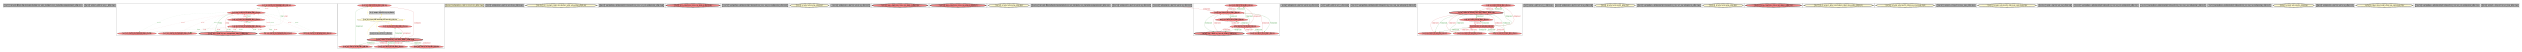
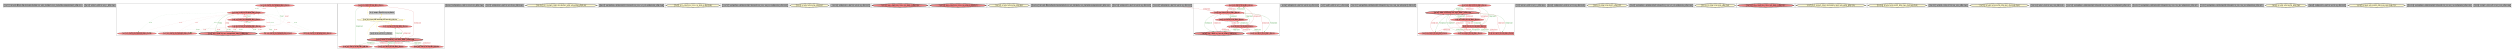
  digraph {
    fontname="Fira Sans"
    node [fillcolor=lightcoral fontname="Fira Sans" fontsize=20 penwidth=3.0 shape=ellipse style=filled]
    edge [color=firebrick3 fontcolor=firebrick3 fontname="Fira Sans" penwidth=1.0 style=solid]
    n1 [fillcolor=grey label="[54/55]  call void @llvm.dbg.declare(metadata i32* %j70, metadata !1610, metadata !DIExpression()), !dbg !1613" shape=rectangle]
    n2 [fillcolor=grey label="[40/41]  %inc97 = add i32 %58, 1, !dbg !1493" shape=rectangle]
    n3 [label="[10/11]  %50 = load i32*, i32** %arrayidx86, align 8, !dbg !1479" fontsize="" penwidth=""]
    n4 [label="[5/20]  store i32 %add, i32* %arrayidx95, align 4, !dbg !1491" fontsize="" penwidth=""]
    n5 [label="[7/18]  store i32 %mul, i32* %arrayidx88, align 4, !dbg !1482" fontsize="" penwidth=""]
    n6 [label="[8/9]  %40 = load i32*, i32** %arrayidx78, align 8, !dbg !1471" fontsize="" penwidth=""]
    n7 [label="[12/13]  %42 = load i32, i32* %arrayidx80, align 4, !dbg !1471" fontsize="" penwidth=""]
    n8 [label="[16/17]  %55 = load i32*, i32** %arrayidx93, align 8, !dbg !1488" fontsize="" penwidth=""]
    n9 [label="[14/15]  %45 = load i32*, i32** %arrayidx82, align 8, !dbg !1475" fontsize="" penwidth=""]
    n10 [label="[4/21]  %57 = load i32, i32* %arrayidx95, align 4, !dbg !1491"]
    n11 [label="[6/19]  %47 = load i32, i32* %arrayidx84, align 4, !dbg !1475" fontsize="" penwidth=""]
    n12 [label="[43/58]  %35 = load i32, i32* %i66, align 4, !dbg !1449" fontsize="" penwidth=""]
    n13 [fillcolor=grey label="[44/57]  %cmp68 = icmp ult i32 %35, 100, !dbg !1451" shape=rectangle fontsize="" penwidth=""]
    n14 [label="[42/65]  store i32 %inc100, i32* %i66, align 4, !dbg !1498"]
    n15 [fillcolor=grey label="[48/49]  %inc100 = add i32 %59, 1, !dbg !1498" shape=rectangle fontsize="" penwidth=""]
    n16 [fillcolor=lemonchiffon label="[45/56]  br i1 %cmp68, label %for.body69, label %for.end101, !dbg !1452" fontsize="" penwidth=""]
    n17 [label="[59/60]  %49 = load i32, i32* %i66, align 4, !dbg !1480" fontsize="" penwidth=""]
    n18 [label="[61/62]  %54 = load i32, i32* %i66, align 4, !dbg !1489" fontsize="" penwidth=""]
    n19 [label="[52/53]  %59 = load i32, i32* %i66, align 4, !dbg !1498" fontsize="" penwidth=""]
    n20 [label="[63/64]  %39 = load i32, i32* %i66, align 4, !dbg !1473" fontsize="" penwidth=""]
-   n21 [fillcolor=lemonchiffon label="[68/69]  %idxprom94 = zext i32 %56 to i64, !dbg !1488" shape=rectangle]
+   n21 [fillcolor=grey label="[68/69]  %idxprom94 = zext i32 %56 to i64, !dbg !1488" shape=rectangle]
    n22 [fillcolor=grey label="[70/71]  %idxprom92 = zext i32 %54 to i64, !dbg !1488" shape=rectangle]
    n23 [fillcolor=lemonchiffon label="[124/125]  br i1 %cmp72, label %for.body73, label %for.end98, !dbg !1461"]
    n24 [fillcolor=grey label="[66/67]  %arrayidx93 = getelementptr inbounds i32*, i32** %53, i64 %idxprom92, !dbg !1488" shape=rectangle]
-   n25 [label="[74/75]  %53 = load i32**, i32*** %c, align 8, !dbg !1488"]
+   n25 [fillcolor=lemonchiffon label="[74/75]  %53 = load i32**, i32*** %c, align 8, !dbg !1488"]
    n26 [fillcolor=grey label="[116/117]  %arrayidx86 = getelementptr inbounds i32*, i32** %48, i64 %idxprom85, !dbg !1479" shape=rectangle]
    n27 [fillcolor=lemonchiffon label="[50/51]  br label %for.inc99, !dbg !1497"]
    n28 [fillcolor=grey label="[128/129]  %idxprom81 = zext i32 %44 to i64, !dbg !1475" shape=rectangle]
    n29 [label="[110/111]  %48 = load i32**, i32*** %c, align 8, !dbg !1479"]
    n30 [label="[130/131]  %38 = load i32**, i32*** %a, align 8, !dbg !1471"]
    n31 [fillcolor=lemonchiffon label="[134/135]  br label %for.inc96, !dbg !1492"]
    n32 [fillcolor=grey label="[108/109]  call void @llvm.dbg.declare(metadata i32* %k, metadata !1619, metadata !DIExpression()), !dbg !1622" shape=rectangle]
    n33 [fillcolor=grey label="[122/123]  %idxprom77 = zext i32 %39 to i64, !dbg !1471" shape=rectangle]
    n34 [fillcolor=grey label="[106/107]  %idxprom83 = zext i32 %46 to i64, !dbg !1475" shape=rectangle]
    n35 [label="[84/91]  %41 = load i32, i32* %k, align 4, !dbg !1474" fontsize="" penwidth=""]
    n36 [label="[85/90]  store i32 %inc90, i32* %k, align 4, !dbg !1484" fontsize="" penwidth=""]
    n37 [label="[83/92]  store i32 0, i32* %k, align 4, !dbg !1465" fontsize="" penwidth=""]
    n38 [label="[82/93]  %37 = load i32, i32* %k, align 4, !dbg !1467"]
    n39 [label="[88/89]  %44 = load i32, i32* %k, align 4, !dbg !1476" fontsize="" penwidth=""]
    n40 [label="[86/87]  %52 = load i32, i32* %k, align 4, !dbg !1484" fontsize="" penwidth=""]
    n41 [fillcolor=grey label="[98/99]  %idxprom85 = zext i32 %49 to i64, !dbg !1479" shape=rectangle]
    n42 [fillcolor=grey label="[0/1]  %add = add i32 %57, 1, !dbg !1491" shape=rectangle]
    n43 [fillcolor=grey label="[120/121]  %arrayidx78 = getelementptr inbounds i32*, i32** %38, i64 %idxprom77, !dbg !1471" shape=rectangle]
    n44 [label="[27/38]  %58 = load i32, i32* %j70, align 4, !dbg !1493" fontsize="" penwidth=""]
    n45 [label="[26/39]  store i32 %inc97, i32* %j70, align 4, !dbg !1493"]
    n46 [label="[28/37]  store i32 0, i32* %j70, align 4, !dbg !1456" shape=box fontsize="" penwidth=""]
-   n47 [label="[35/36]  %51 = load i32, i32* %j70, align 4, !dbg !1481" fontsize="" penwidth=""]
+   n47 [label="[35/36]  %51 = load i32, i32* %j70, align 4, !dbg !1481" shape=box fontsize="" penwidth=""]
    n48 [label="[29/30]  %36 = load i32, i32* %j70, align 4, !dbg !1458" fontsize="" penwidth=""]
    n49 [label="[33/34]  %46 = load i32, i32* %j70, align 4, !dbg !1477" fontsize="" penwidth=""]
    n50 [label="[31/32]  %56 = load i32, i32* %j70, align 4, !dbg !1490" fontsize="" penwidth=""]
    n51 [fillcolor=grey label="[2/3]  %inc90 = add i32 %52, 1, !dbg !1484" shape=rectangle]
    n52 [fillcolor=grey label="[80/81]  %idxprom87 = zext i32 %51 to i64, !dbg !1479" shape=rectangle]
    n53 [fillcolor=lemonchiffon label="[22/23]  br label %for.cond71, !dbg !1457"]
    n54 [fillcolor=grey label="[24/25]  %arrayidx95 = getelementptr inbounds i32, i32* %55, i64 %idxprom94, !dbg !1488" shape=rectangle]
    n55 [fillcolor=lemonchiffon label="[112/113]  br label %for.inc89, !dbg !1483"]
    n56 [label="[136/137]  %43 = load i32**, i32*** %b, align 8, !dbg !1475"]
    n57 [fillcolor=lemonchiffon label="[76/77]  br i1 %cmp75, label %for.body76, label %for.end91, !dbg !1470"]
    n58 [fillcolor=lemonchiffon label="[132/133]  br label %for.cond71, !dbg !1494, !llvm.loop !1495"]
    n59 [fillcolor=grey label="[126/127]  %cmp72 = icmp ult i32 %36, 3000, !dbg !1460" shape=rectangle]
    n60 [fillcolor=lemonchiffon label="[114/115]  br label %for.cond74, !dbg !1485, !llvm.loop !1486"]
    n61 [fillcolor=grey label="[102/103]  %mul = mul i32 %42, %47, !dbg !1478" shape=rectangle]
    n62 [fillcolor=grey label="[100/101]  %arrayidx80 = getelementptr inbounds i32, i32* %40, i64 %idxprom79, !dbg !1471" shape=rectangle]
    n63 [fillcolor=grey label="[104/105]  %arrayidx82 = getelementptr inbounds i32*, i32** %43, i64 %idxprom81, !dbg !1475" shape=rectangle]
    n64 [fillcolor=grey label="[72/73]  %arrayidx84 = getelementptr inbounds i32, i32* %45, i64 %idxprom83, !dbg !1475" shape=rectangle]
    n65 [fillcolor=lemonchiffon label="[94/95]  br label %for.cond74, !dbg !1466"]
    n66 [fillcolor=grey label="[96/97]  %idxprom79 = zext i32 %41 to i64, !dbg !1471" shape=rectangle]
    n67 [fillcolor=lemonchiffon label="[46/47]  br label %for.cond67, !dbg !1499, !llvm.loop !1500"]
    n68 [fillcolor=grey label="[118/119]  %arrayidx88 = getelementptr inbounds i32, i32* %50, i64 %idxprom87, !dbg !1479" shape=rectangle]
    n69 [fillcolor=grey label="[78/79]  %cmp75 = icmp ult i32 %37, 1000, !dbg !1469" shape=rectangle]
    subgraph cluster_1 {
      n1
    }
    subgraph cluster_2 {
      n2
    }
    subgraph cluster_3 {
      n3
      n4
      n5
      n6
      n7
      n8
      n9
      n10
      n11
    }
    subgraph cluster_4 {
      n12
      n13
      n14
      n15
      n16
      n17
      n18
      n19
      n20
    }
    subgraph cluster_5 {
      n21
    }
    subgraph cluster_6 {
      n22
    }
    subgraph cluster_7 {
      n23
    }
    subgraph cluster_8 {
      n24
    }
    subgraph cluster_9 {
      n25
    }
    subgraph cluster_10 {
      n26
    }
    subgraph cluster_11 {
      n27
    }
    subgraph cluster_12 {
      n28
    }
    subgraph cluster_13 {
      n29
    }
    subgraph cluster_14 {
      n30
    }
    subgraph cluster_15 {
      n31
    }
    subgraph cluster_16 {
      n32
    }
    subgraph cluster_17 {
      n33
    }
    subgraph cluster_18 {
      n34
    }
    subgraph cluster_19 {
      n35
      n36
      n37
      n38
      n39
      n40
    }
    subgraph cluster_20 {
      n41
    }
    subgraph cluster_21 {
      n42
    }
    subgraph cluster_22 {
      n43
    }
    subgraph cluster_23 {
      n44
      n45
      n46
      n47
      n48
      n49
      n50
    }
    subgraph cluster_24 {
      n51
    }
    subgraph cluster_25 {
      n52
    }
    subgraph cluster_26 {
      n53
    }
    subgraph cluster_27 {
      n54
    }
    subgraph cluster_28 {
      n55
    }
    subgraph cluster_29 {
      n56
    }
    subgraph cluster_30 {
      n57
    }
    subgraph cluster_31 {
      n58
    }
    subgraph cluster_32 {
      n59
    }
    subgraph cluster_33 {
      n60
    }
    subgraph cluster_34 {
      n61
    }
    subgraph cluster_35 {
      n62
    }
    subgraph cluster_36 {
      n63
    }
    subgraph cluster_37 {
      n64
    }
    subgraph cluster_38 {
      n65
    }
    subgraph cluster_39 {
      n66
    }
    subgraph cluster_40 {
      n67
    }
    subgraph cluster_41 {
      n68
    }
    subgraph cluster_42 {
      n69
    }
    n3 -> n4 [label="A|Conf" style=dotted]
    n3 -> n5 [label="A|Conf" style=dotted]
    n4 -> n3 [color=forestgreen fontcolor=forestgreen label="T|Conf" style=dotted]
    n4 -> n6 [color=forestgreen fontcolor=forestgreen label="T|Conf" style=dotted]
    n4 -> n7 [color=forestgreen fontcolor=forestgreen label="T|Conf" style=dotted]
    n4 -> n8 [color=forestgreen fontcolor=forestgreen label="T|Conf" style=dotted]
    n4 -> n9 [color=forestgreen fontcolor=forestgreen label="T|Conf" style=dotted]
    n4 -> n10 [color=forestgreen fontcolor=forestgreen label="T|indep"]
    n4 -> n11 [color=forestgreen fontcolor=forestgreen label="T|Conf" style=dotted]
    n5 -> n3 [color=forestgreen fontcolor=forestgreen label="T|Conf" style=dotted]
    n5 -> n6 [color=forestgreen fontcolor=forestgreen label="T|Conf" style=dotted]
    n5 -> n7 [color=forestgreen fontcolor=forestgreen label="T|Conf" style=dotted]
    n5 -> n8 [color=forestgreen fontcolor=forestgreen label="T|Conf" style=dotted]
    n5 -> n9 [color=forestgreen fontcolor=forestgreen label="T|Conf" style=dotted]
    n5 -> n10 [color=forestgreen fontcolor=forestgreen label="T|Conf" style=dotted]
    n5 -> n11 [color=forestgreen fontcolor=forestgreen label="T|Conf" style=dotted]
    n6 -> n4 [label="A|Conf" style=dotted]
    n6 -> n5 [label="A|Conf" style=dotted]
    n7 -> n4 [label="A|Conf" style=dotted]
    n7 -> n5 [label="A|Conf" style=dotted]
    n8 -> n4 [label="A|Conf" style=dotted]
    n8 -> n5 [label="A|Conf" style=dotted]
    n9 -> n4 [label="A|Conf" style=dotted]
    n9 -> n5 [label="A|Conf" style=dotted]
    n10 -> n4 [label="A|indep"]
    n10 -> n5 [label="A|Conf" style=dotted]
    n11 -> n4 [label="A|Conf" style=dotted]
    n11 -> n5 [label="A|Conf" style=dotted]
    n12 -> n13 [color=black fontcolor=black penwidth=0.5]
    n12 -> n14 [label="A|indep|Const"]
    n13 -> n16 [color=black fontcolor=black penwidth=0.5]
    n14 -> n17 [color=forestgreen fontcolor=forestgreen label="T|indep|Const"]
    n14 -> n18 [color=forestgreen fontcolor=forestgreen label="T|indep|Const"]
    n14 -> n19 [color=forestgreen fontcolor=forestgreen label="T|indep|Const"]
    n14 -> n20 [color=forestgreen fontcolor=forestgreen label="T|indep|Const"]
    n15 -> n14 [color=black fontcolor=black penwidth=0.5]
    n16 -> n12 [color=gold fontcolor=gold label=C]
    n16 -> n13 [color=gold fontcolor=gold label=C]
    n16 -> n14 [color=gold fontcolor=gold label=C]
    n16 -> n15 [color=gold fontcolor=gold label=C]
    n16 -> n16 [color=gold fontcolor=gold label=C]
    n16 -> n19 [color=gold fontcolor=gold label=C]
    n17 -> n14 [label="A|indep|Const"]
    n18 -> n12 [color=forestgreen fontcolor=forestgreen label="T|indep|Const"]
    n18 -> n14 [label="A|indep|Const"]
    n19 -> n14 [label="A|indep|Const"]
    n19 -> n15 [color=black fontcolor=black penwidth=0.5]
    n20 -> n14 [label="A|indep|Const"]
    n34 -> n36 [label="A|indep|Const"]
    n35 -> n36 [label="A|indep|Const"]
    n35 -> n37 [label="A|indep|Const"]
    n36 -> n35 [color=forestgreen fontcolor=forestgreen label="T|indep|Const"]
    n36 -> n38 [color=forestgreen fontcolor=forestgreen label="T|indep|Const"]
    n36 -> n39 [color=forestgreen fontcolor=forestgreen label="T|indep|Const"]
    n36 -> n40 [color=forestgreen fontcolor=forestgreen label="T|indep|Const"]
    n37 -> n35 [color=forestgreen fontcolor=forestgreen label="T|indep|Const"]
    n37 -> n38 [color=forestgreen fontcolor=forestgreen label="T|indep|Const"]
    n37 -> n39 [color=forestgreen fontcolor=forestgreen label="T|indep|Const"]
    n37 -> n40 [color=forestgreen fontcolor=forestgreen label="T|indep|Const"]
    n38 -> n36 [label="A|indep|Const"]
    n38 -> n37 [label="A|indep|Const"]
    n39 -> n36 [label="A|indep|Const"]
    n39 -> n37 [label="A|indep|Const"]
    n40 -> n37 [label="A|indep|Const"]
    n44 -> n45 [label="A|indep|Const"]
    n44 -> n46 [label="A|indep|Const"]
    n45 -> n44 [color=forestgreen fontcolor=forestgreen label="T|indep|Const"]
    n45 -> n47 [color=forestgreen fontcolor=forestgreen label="T|indep|Const"]
    n45 -> n48 [color=forestgreen fontcolor=forestgreen label="T|indep|Const"]
    n45 -> n49 [color=forestgreen fontcolor=forestgreen label="T|indep|Const"]
    n45 -> n50 [color=forestgreen fontcolor=forestgreen label="T|indep|Const"]
    n46 -> n44 [color=forestgreen fontcolor=forestgreen label="T|indep|Const"]
    n46 -> n47 [color=forestgreen fontcolor=forestgreen label="T|indep|Const"]
    n46 -> n48 [color=forestgreen fontcolor=forestgreen label="T|indep|Const" style=dotted]
    n46 -> n49 [color=forestgreen fontcolor=forestgreen label="T|indep|Const"]
    n46 -> n50 [color=forestgreen fontcolor=forestgreen label="T|indep|Const"]
    n47 -> n45 [label="A|indep|Const"]
    n47 -> n46 [label="A|indep|Const"]
    n48 -> n45 [label="A|indep|Const"]
    n48 -> n46 [label="A|indep|Const"]
    n49 -> n45 [label="A|indep|Const"]
    n49 -> n46 [label="A|indep|Const"]
+   n50 -> n45 [label="A|indep|Const"]
    n50 -> n46 [label="A|indep|Const"]
  }
